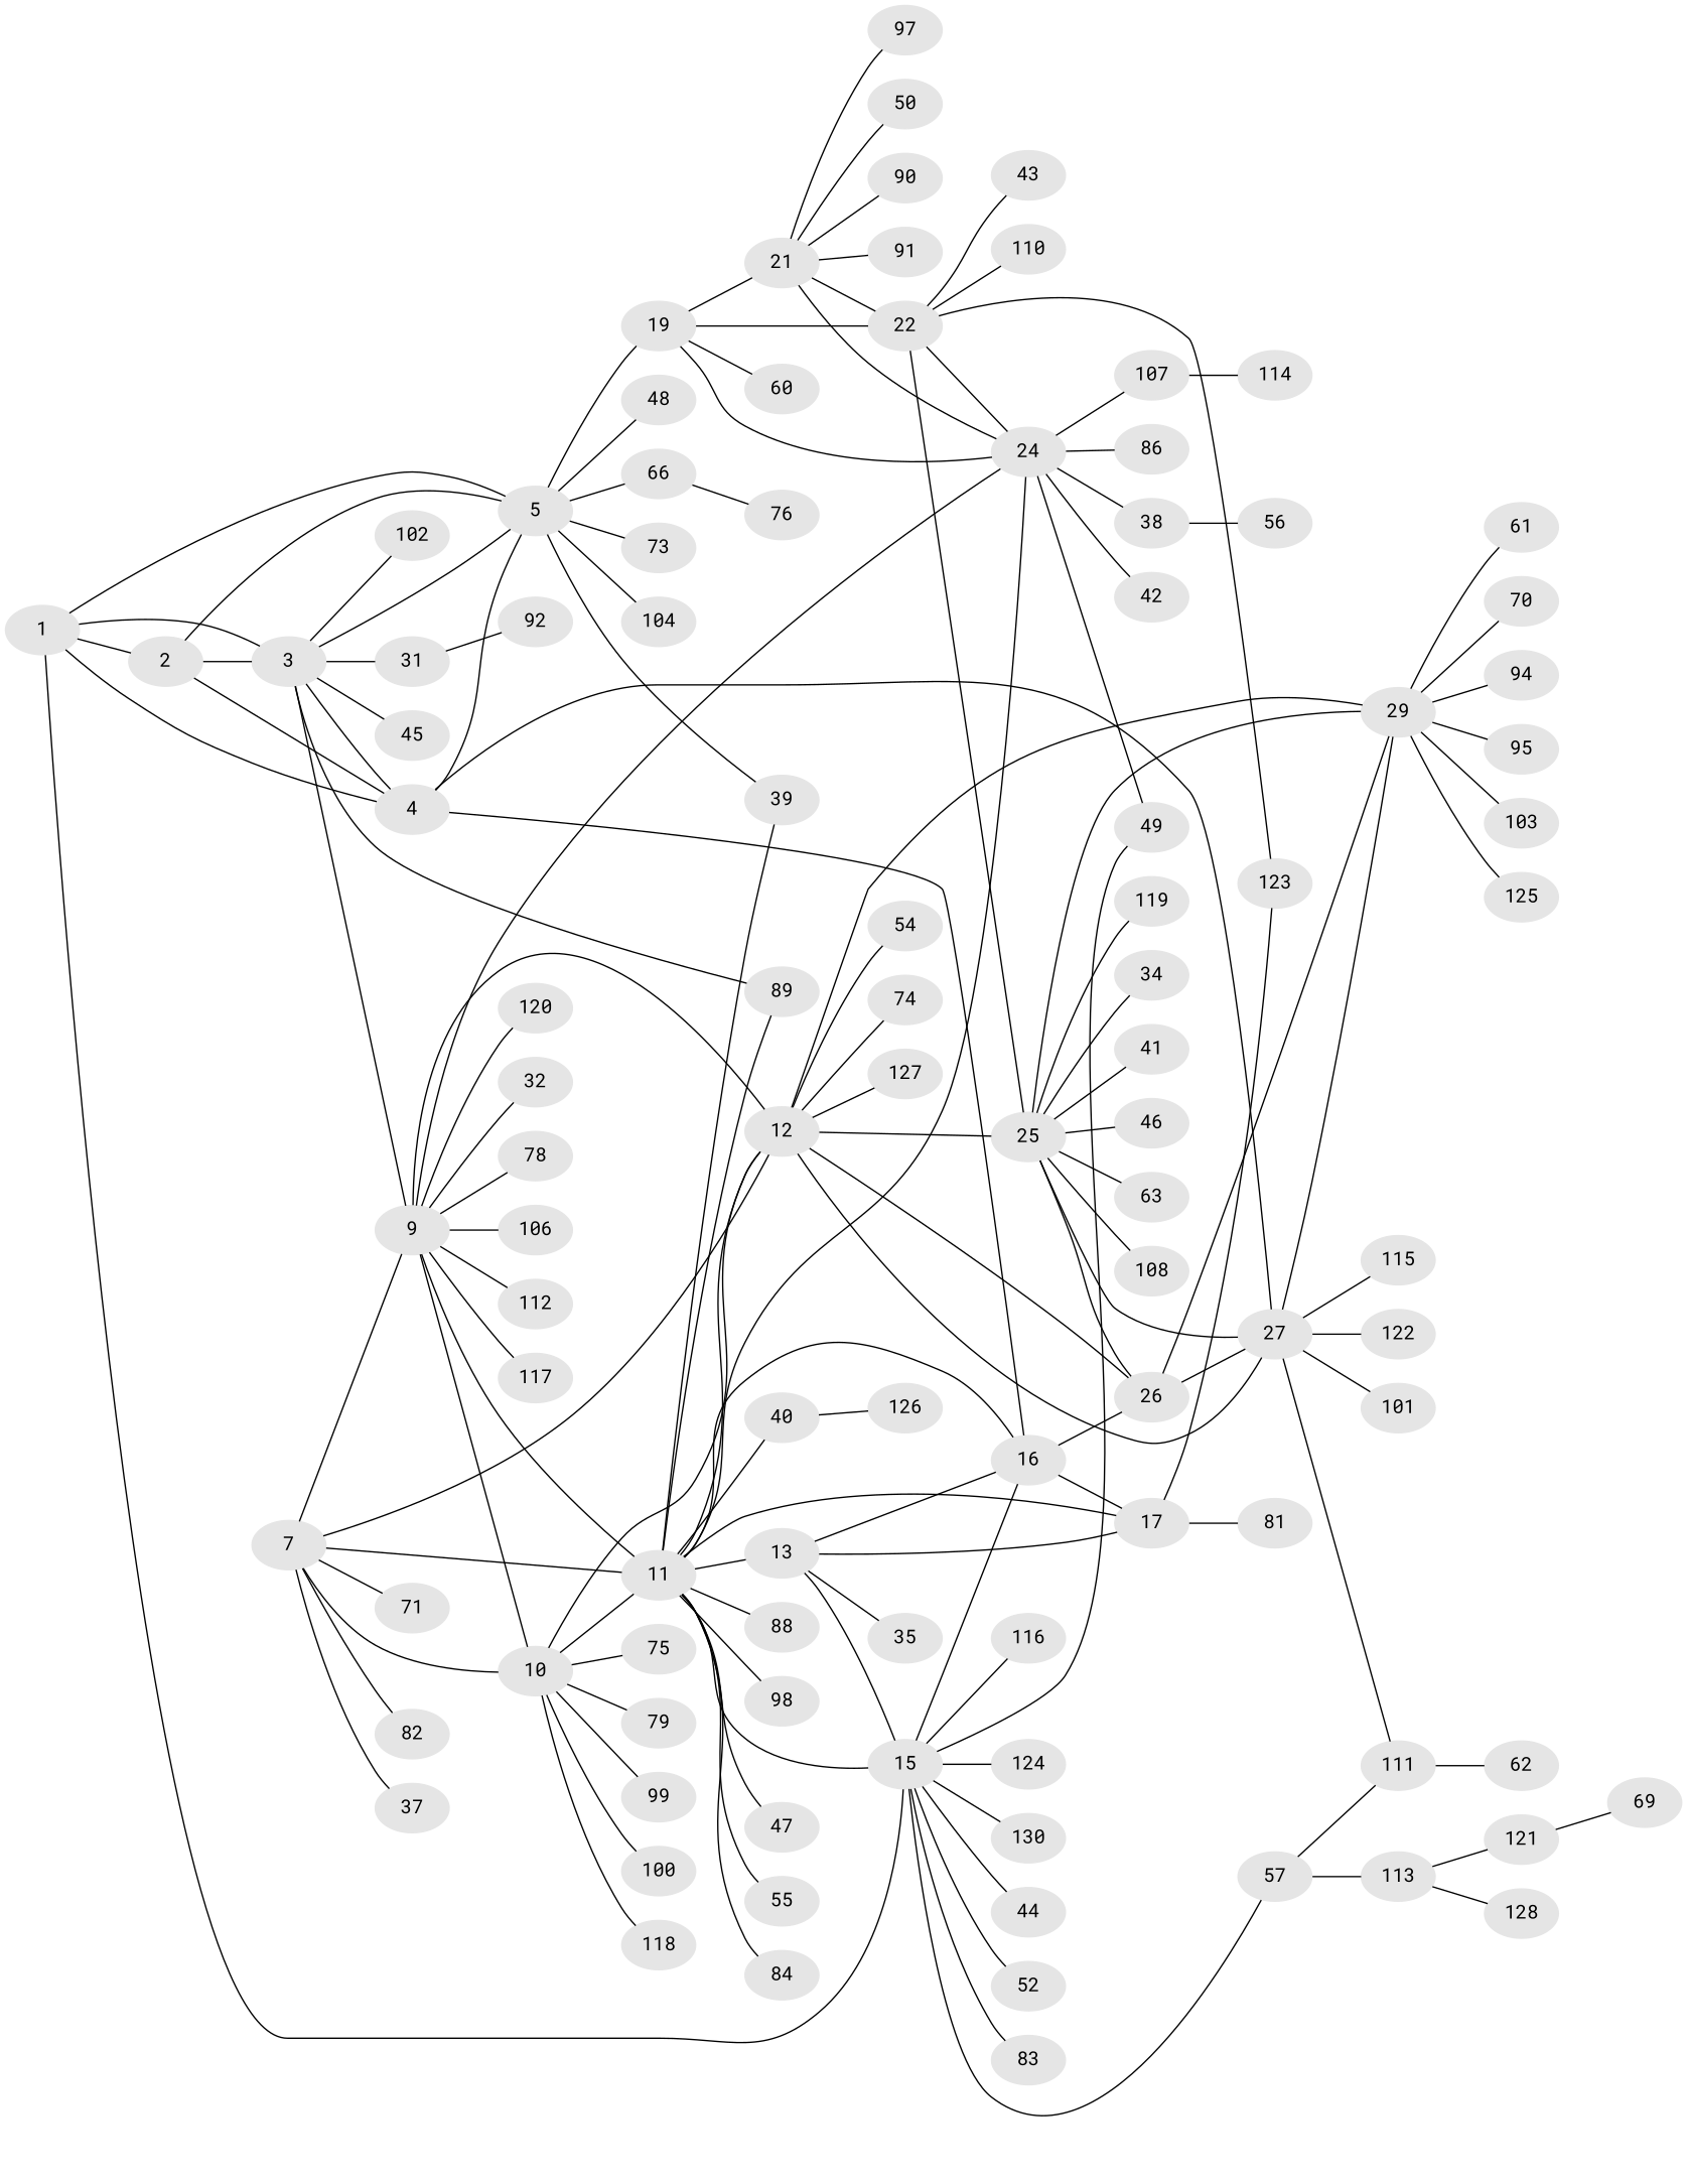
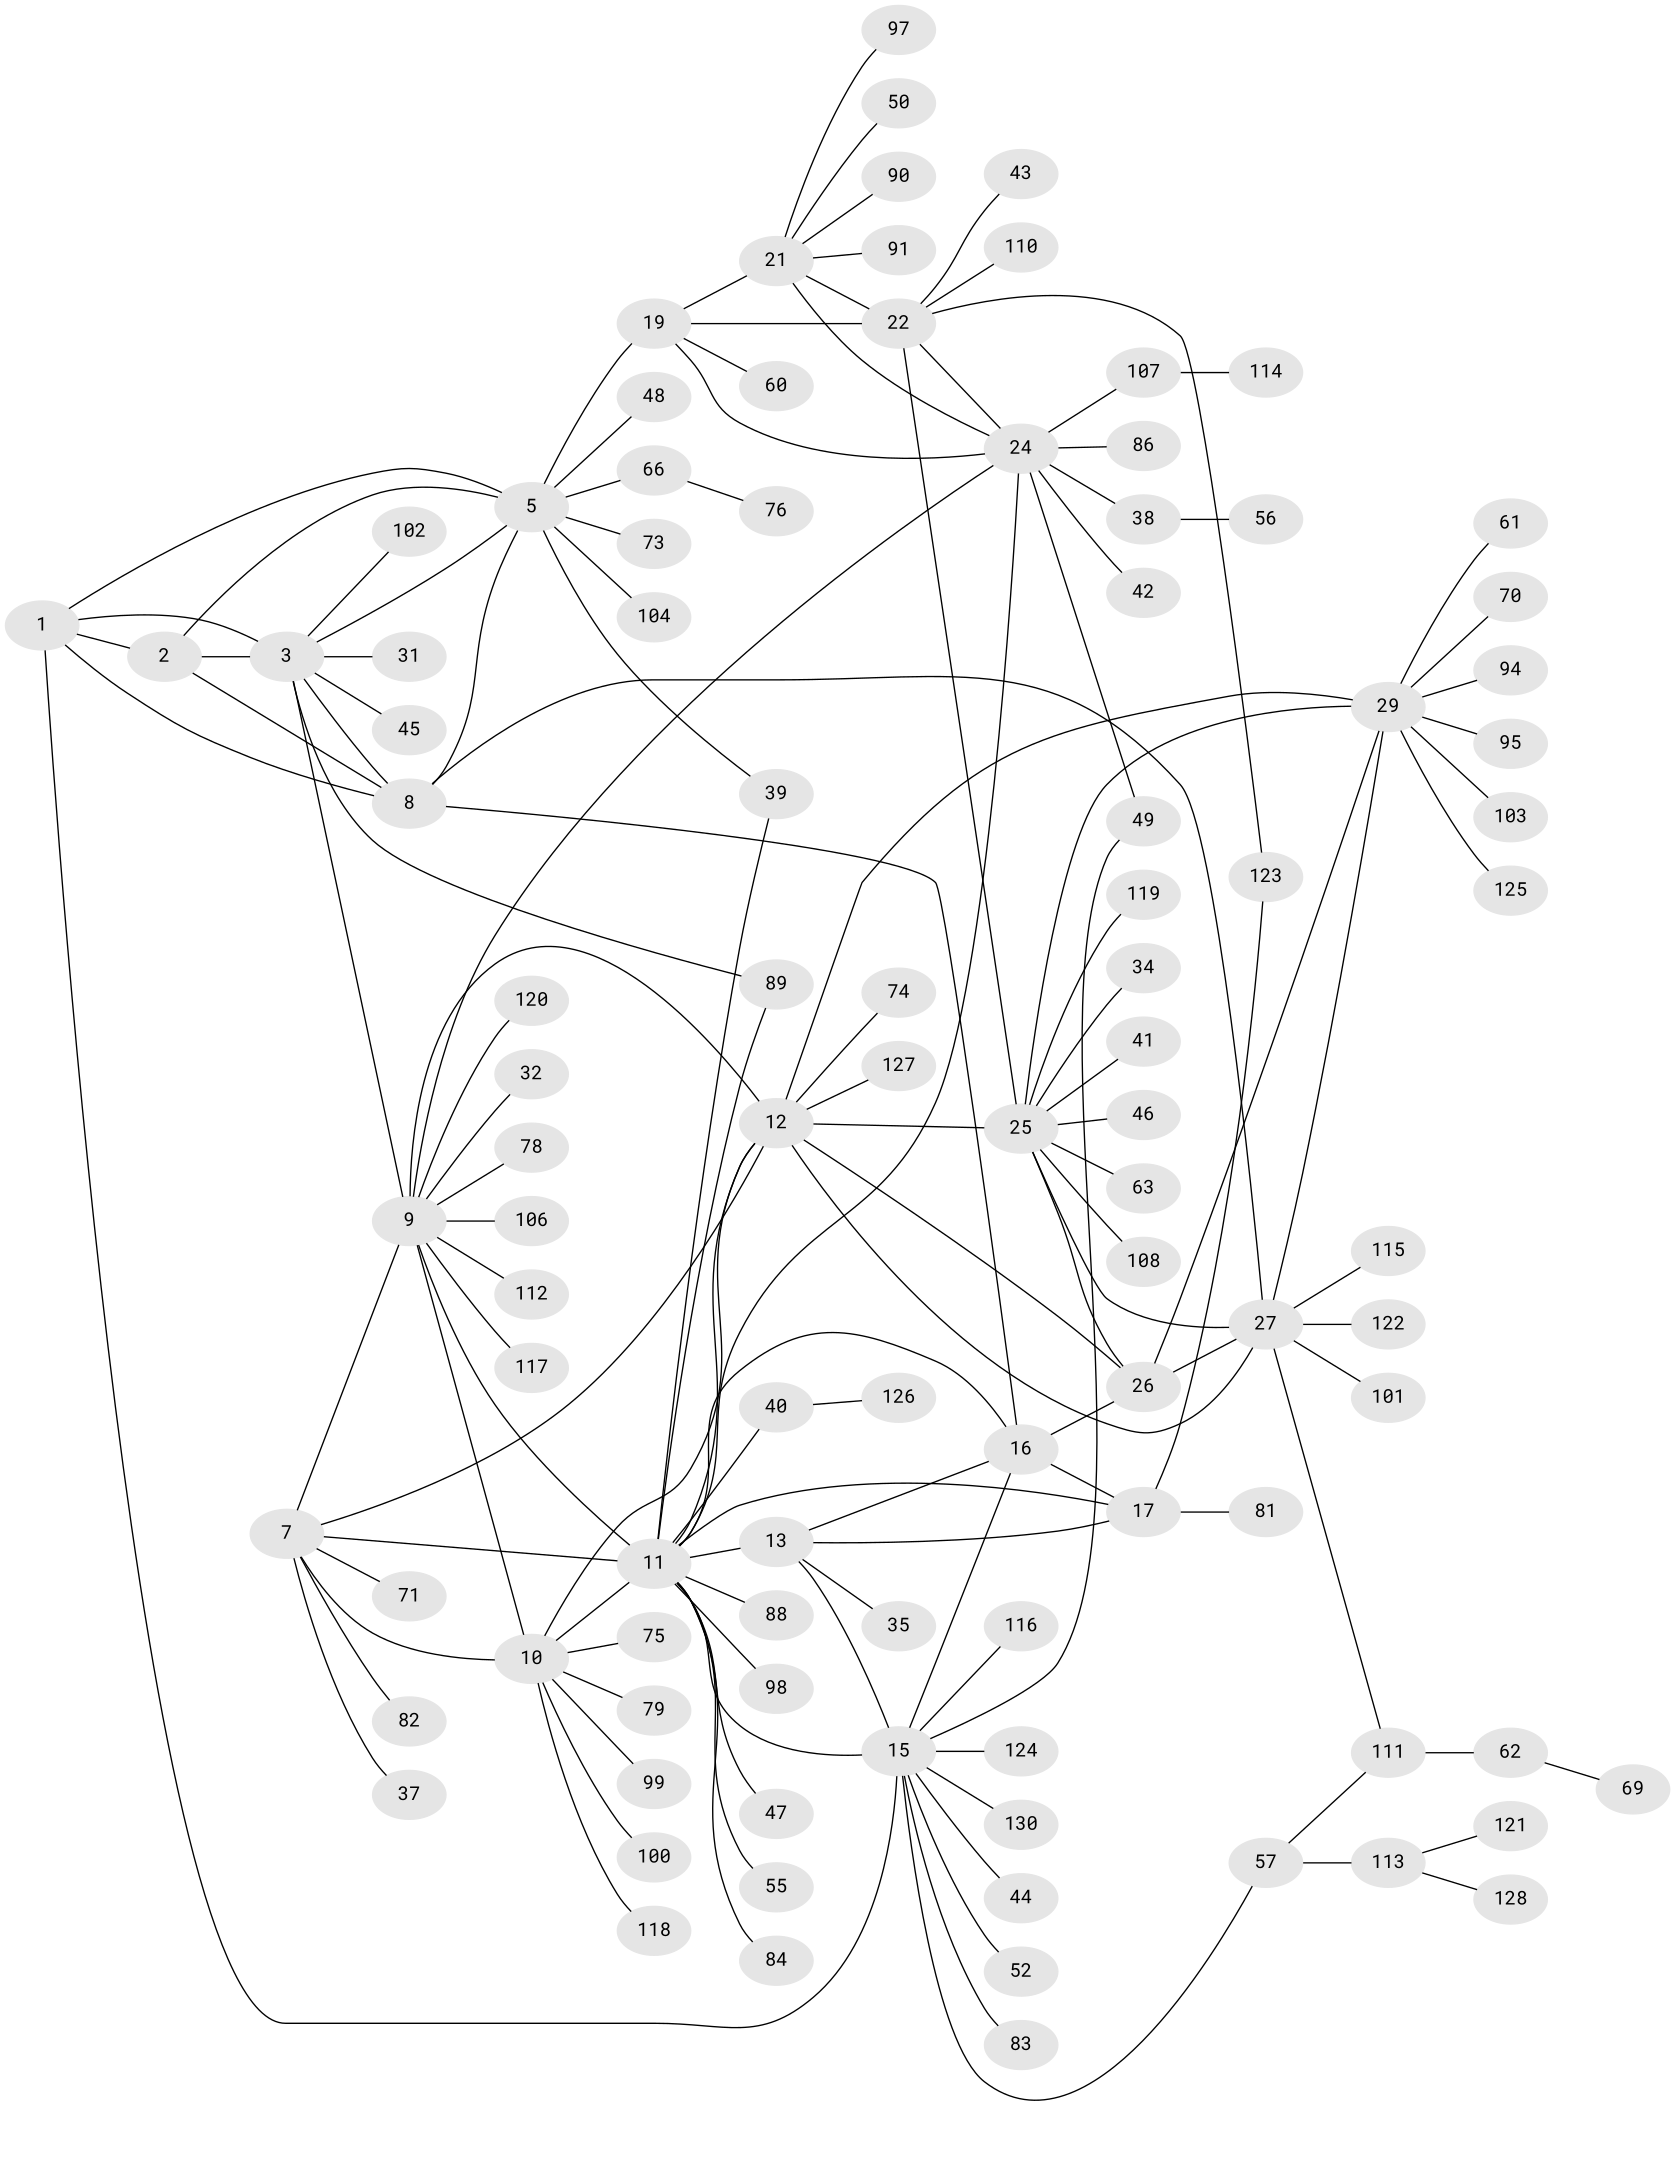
  graph {
    fontname="Roboto Mono"
    rankdir=LR
    node [color=gray90 fontname="Roboto Mono" style=filled]
    edge [fontname="Roboto Mono"]
    1 [super="+58"]
    2 [super="+59"]
    3 [super="+36"]
-   4
+   4 [label=8]
    5 [super="+6"]
    15 [super="+18"]
    9 [super="+80"]
    31
    45
    89
    102
    16 [super="+96"]
    27 [super="+129"]
    19 [super="+20"]
    39
    48
    66
    73 [super="+85"]
    104
    44
    49 [super="+93"]
    52
    57 [super="+87"]
    83
    116
    124
    130
    10 [super="+53"]
    11 [super="+14"]
    12 [super="+30"]
    24 [super="+68"]
    32
    78
    106
    112
    117
    120
-   92
    17 [super="+33"]
    26 [super="+77"]
    29 [super="+65"]
    101
    111
    115
    122
    21 [super="+23"]
    22 [super="+51"]
    60 [super="+64"]
    76
    7 [super="+8"]
    37
    71
    82
    75
    79
    99
    100
    118
    13 [super="+105"]
    40
    47
    55 [super="+72"]
    84
    88
    98
    25 [super="+28"]
-   54
    74
    127
    38
    42
    86
    107
    35
    81
    123
    126
    34
    41
    46 [super="+67"]
    63
    108
    119
    61
    70
    94
    95
    103
    125
    113
    50 [super="+109"]
    90
    91
    97
    43
    110
    56
    114
    62
    69 [super="+131"]
    121
    128
    1 -- 2
    1 -- 3
    1 -- 4
    1 -- 5 [weight=2]
    1 -- 15
    2 -- 3
    2 -- 4
    2 -- 5 [weight=2]
    3 -- 4
    3 -- 5 [weight=2]
    3 -- 9
    3 -- 31
    3 -- 45
    3 -- 89
    3 -- 102
    4 -- 5 [weight=2]
    4 -- 16
    4 -- 27
    5 -- 19
    5 -- 39
    5 -- 48
    5 -- 66
    5 -- 73
    5 -- 104
    15 -- 16 [weight=2]
    15 -- 44
    15 -- 49
    15 -- 52
    15 -- 57
    15 -- 83
    15 -- 116
    15 -- 124
    15 -- 130
    9 -- 10
    9 -- 11
    9 -- 12
    9 -- 24
    9 -- 32
    9 -- 78
    9 -- 106
    9 -- 112
    9 -- 117
    9 -- 120
-   31 -- 92
    16 -- 17
    16 -- 26
    27 -- 29
    27 -- 101
    27 -- 111
    27 -- 115
    27 -- 122
    19 -- 24 [weight=2]
    19 -- 21 [weight=4]
    19 -- 22 [weight=2]
    19 -- 60
    66 -- 76
    57 -- 111
    57 -- 113
    10 -- 11
    10 -- 12
    10 -- 75
    10 -- 79
    10 -- 99
    10 -- 100
    10 -- 118
    11 -- 15 [weight=2]
    11 -- 89
    11 -- 16
    11 -- 39
    11 -- 12
    11 -- 24
    11 -- 17
    11 -- 13
    11 -- 40
    11 -- 47
    11 -- 55
    11 -- 84
    11 -- 88
    11 -- 98
    12 -- 27
    12 -- 26
    12 -- 29
    12 -- 25 [weight=2]
-   12 -- 54
    12 -- 74
    12 -- 127
    24 -- 49
    24 -- 38
    24 -- 42
    24 -- 86
    24 -- 107
    17 -- 81
    17 -- 123
    26 -- 27
    26 -- 29
    29 -- 61
    29 -- 70
    29 -- 94
    29 -- 95
    29 -- 103
    29 -- 125
    111 -- 62
    21 -- 24 [weight=2]
    21 -- 22 [weight=2]
    21 -- 50
    21 -- 90
    21 -- 91
    21 -- 97
    22 -- 24
    22 -- 25
    22 -- 123
    22 -- 43
    22 -- 110
    7 -- 9 [weight=2]
    7 -- 10 [weight=2]
    7 -- 11 [weight=2]
    7 -- 12 [weight=2]
    7 -- 37
    7 -- 71
    7 -- 82
    13 -- 15 [weight=2]
    13 -- 16
    13 -- 17
    13 -- 35
    40 -- 126
    25 -- 27 [weight=2]
    25 -- 26 [weight=2]
    25 -- 29 [weight=2]
    25 -- 34
    25 -- 41
    25 -- 46
    25 -- 63
    25 -- 108
    25 -- 119
    38 -- 56
    107 -- 114
    113 -- 121
    113 -- 128
-   121 -- 69
+   62 -- 69
  }
